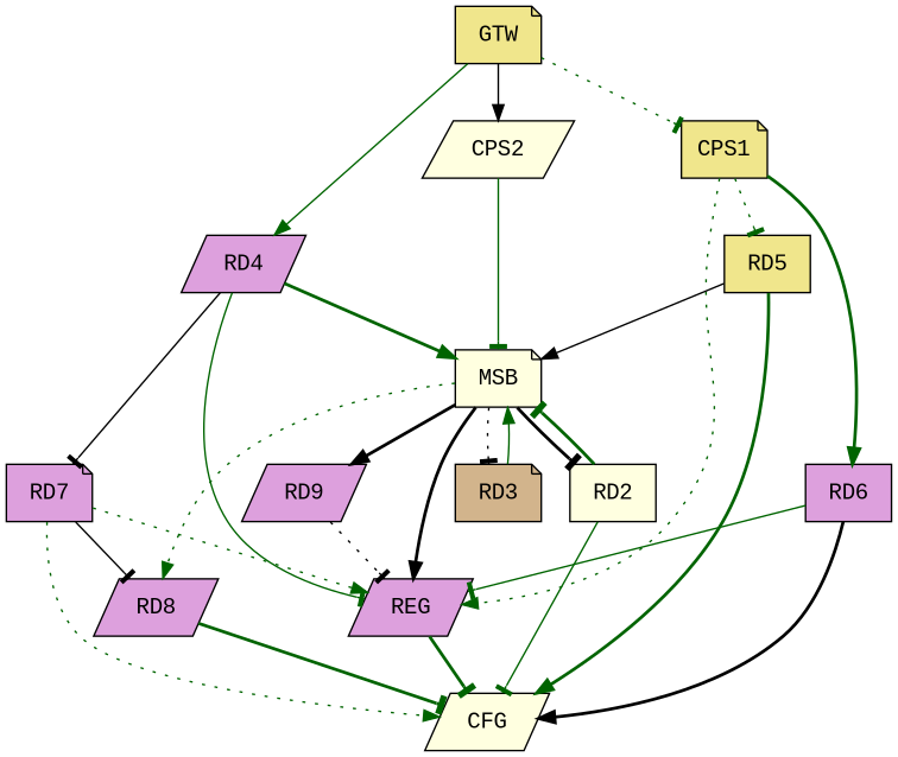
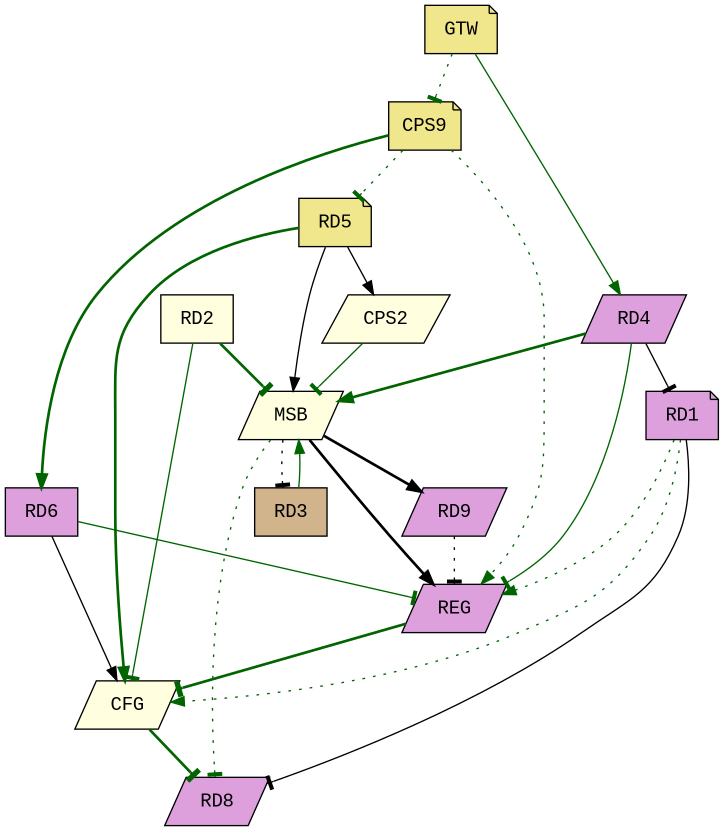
  strict digraph {
    fontname="Liberation Mono"
    node [fillcolor=plum fontname="Liberation Mono" shape=note style=filled]
    edge [arrowhead=tee color=darkgreen fontname="Liberation Mono" style=solid]
-   n1 [label=RD7]
+   n1 [label=RD1]
    n2 [label=RD8 shape=parallelogram]
    n3 [label=REG shape=parallelogram]
    n4 [fillcolor=lightyellow label=CFG shape=parallelogram]
    n5 [fillcolor=lightyellow label=RD2 shape=box]
-   n6 [fillcolor=lightyellow label=MSB]
-   n7 [fillcolor=tan label=RD3]
+   n6 [fillcolor=lightyellow label=MSB shape=parallelogram]
+   n7 [fillcolor=tan label=RD3 shape=box]
    n8 [label=RD9 shape=parallelogram]
    n9 [label=RD4 shape=parallelogram]
-   n10 [fillcolor=khaki label=RD5 shape=box]
+   n10 [fillcolor=khaki label=RD5]
    n11 [label=RD6 shape=box]
-   n12 [fillcolor=khaki label=CPS1]
+   n12 [fillcolor=khaki label=CPS9]
    n13 [fillcolor=lightyellow label=CPS2 shape=parallelogram]
    n14 [fillcolor=khaki label=GTW]
    n1 -> n2 [color=black]
    n1 -> n3 [arrowhead=normal style=dotted]
    n1 -> n4 [arrowhead=normal style=dotted]
-   n2 -> n4 [style=bold]
+   n4 -> n2 [style=bold]
    n3 -> n4 [style=bold]
    n5 -> n4
    n5 -> n6 [style=bold]
-   n6 -> n2 [arrowhead=normal style=dotted]
+   n6 -> n2 [style=dotted]
    n6 -> n3 [arrowhead=normal color=black style=bold]
-   n6 -> n5 [color=black style=bold]
    n6 -> n7 [color=black style=dotted]
    n6 -> n8 [arrowhead=normal color=black style=bold]
    n7 -> n6 [arrowhead=normal]
    n8 -> n3 [color=black style=dotted]
    n9 -> n1 [color=black]
    n9 -> n3
    n9 -> n6 [arrowhead=normal style=bold]
    n10 -> n4 [arrowhead=normal style=bold]
    n10 -> n6 [arrowhead=normal color=black]
    n11 -> n3
-   n11 -> n4 [arrowhead=normal color=black style=bold]
+   n11 -> n4 [arrowhead=normal color=black]
    n12 -> n3 [arrowhead=normal style=dotted]
    n12 -> n10 [style=dotted]
    n12 -> n11 [arrowhead=normal style=bold]
    n13 -> n6
    n14 -> n9 [arrowhead=normal]
    n14 -> n12 [style=dotted]
-   n14 -> n13 [arrowhead=normal color=black]
+   n10 -> n13 [arrowhead=normal color=black]
  }
